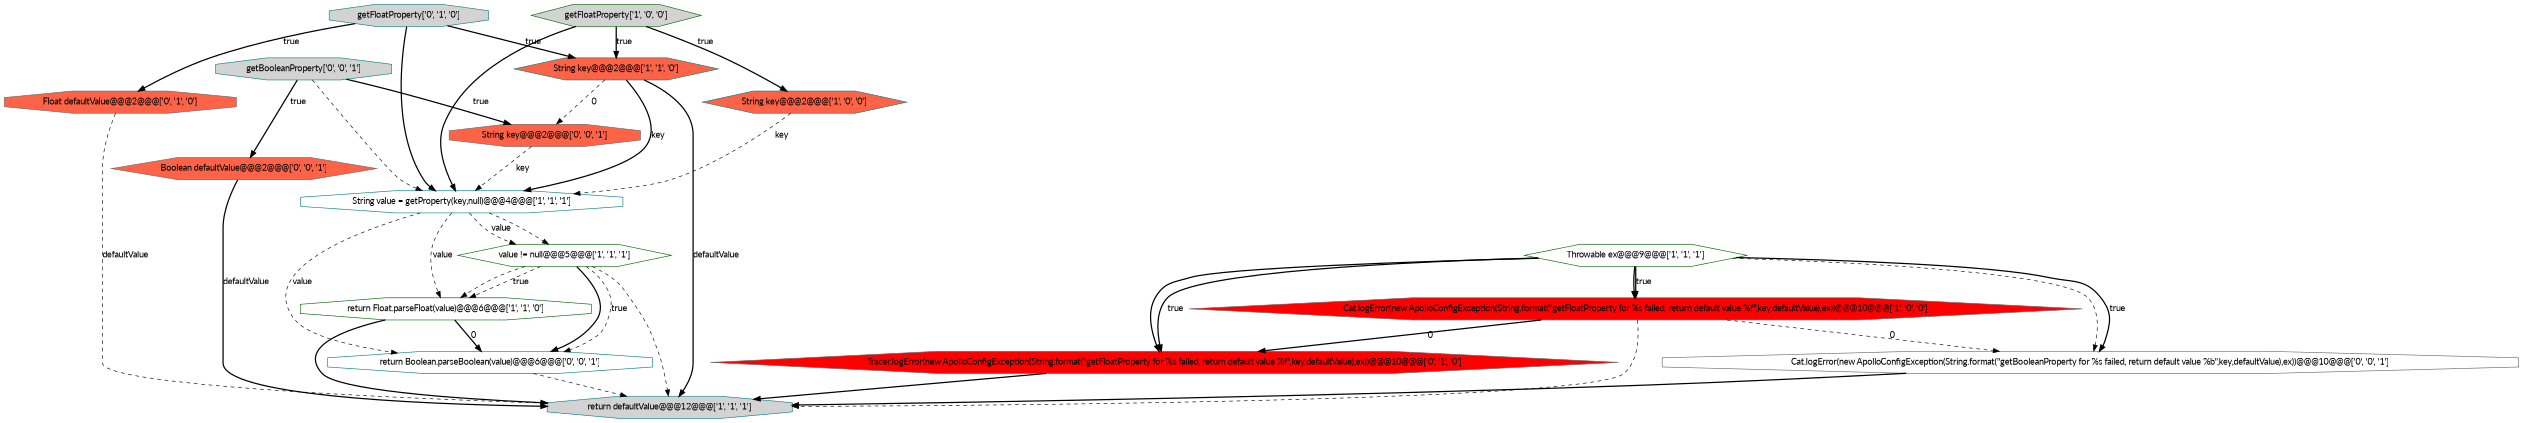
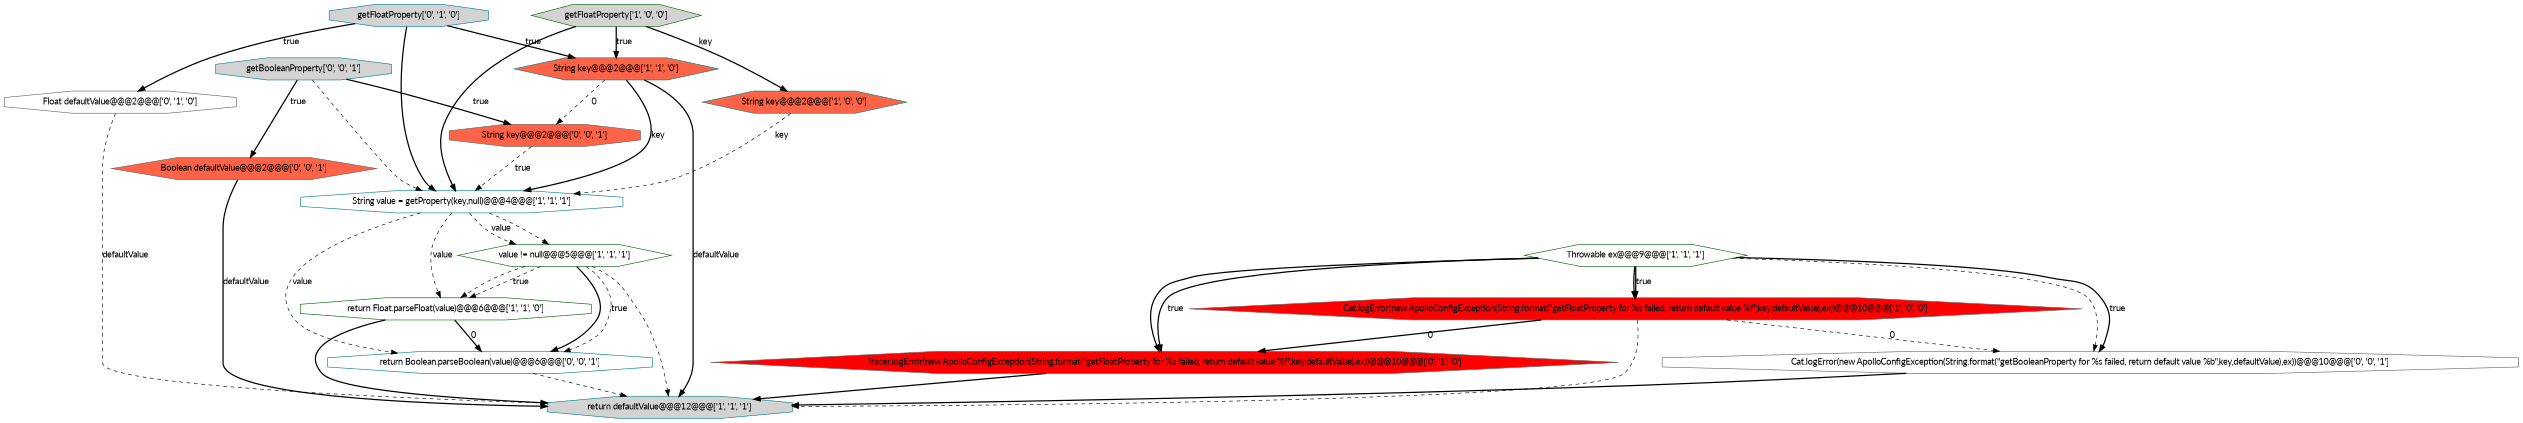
  digraph {
    fontname=Lato
    node [color=teal fillcolor=white fontname=Lato shape=octagon style=filled]
    edge [fontname=Lato style=bold]
    n1 [fillcolor=lightgray label="return defaultValue@@@12@@@['1', '1', '1']"]
    n2 [fillcolor=lightgray label="getBooleanProperty['0', '0', '1']"]
    n3 [label="String value = getProperty(key,null)@@@4@@@['1', '1', '1']"]
    n4 [color=gray40 fillcolor=tomato label="String key@@@2@@@['0', '0', '1']"]
    n5 [color=gray40 fillcolor=tomato label="Boolean defaultValue@@@2@@@['0', '0', '1']" shape=hexagon]
    n6 [color=darkgreen label="value != null@@@5@@@['1', '1', '1']" shape=hexagon]
    n7 [color=darkgreen label="return Float.parseFloat(value)@@@6@@@['1', '1', '0']"]
    n8 [label="return Boolean.parseBoolean(value)@@@6@@@['0', '0', '1']"]
    n9 [color=gray40 fillcolor=red label="Cat.logError(new ApolloConfigException(String.format(\"getFloatProperty for %s failed, return default value %f\",key,defaultValue),ex))@@@10@@@['1', '0', '0']" shape=hexagon]
    n10 [color=gray40 label="Cat.logError(new ApolloConfigException(String.format(\"getBooleanProperty for %s failed, return default value %b\",key,defaultValue),ex))@@@10@@@['0', '0', '1']"]
    n11 [color=gray40 fillcolor=red label="Tracer.logError(new ApolloConfigException(String.format(\"getFloatProperty for %s failed, return default value %f\",key,defaultValue),ex))@@@10@@@['0', '1', '0']" shape=hexagon]
    n12 [fillcolor=lightgray label="getFloatProperty['0', '1', '0']"]
-   n13 [color=gray40 fillcolor=tomato label="Float defaultValue@@@2@@@['0', '1', '0']"]
+   n13 [color=gray40 label="Float defaultValue@@@2@@@['0', '1', '0']"]
    n14 [fillcolor=tomato label="String key@@@2@@@['1', '1', '0']" shape=hexagon]
    n15 [fillcolor=tomato label="String key@@@2@@@['1', '0', '0']" shape=hexagon]
    n16 [color=darkgreen label="Throwable ex@@@9@@@['1', '1', '1']" shape=hexagon]
    n17 [color=darkgreen fillcolor=lightgray label="getFloatProperty['1', '0', '0']" shape=hexagon]
    n2 -> n3 [style=dashed]
    n2 -> n4 [label=true]
    n2 -> n5 [label=true]
    n3 -> n6 [style=dashed]
    n3 -> n6 [label=value style=dashed]
    n3 -> n7 [label=value style=dashed]
    n3 -> n8 [label=value style=dashed]
-   n4 -> n3 [label=key style=dashed]
+   n4 -> n3 [label=true style=dashed]
    n5 -> n1 [label=defaultValue]
    n6 -> n1 [style=dashed]
    n6 -> n7 [label=true style=dashed]
    n6 -> n7 [style=dashed]
    n6 -> n8
    n6 -> n8 [label=true style=dashed]
    n7 -> n1
    n7 -> n8 [label=0]
    n8 -> n1 [style=dashed]
    n9 -> n1 [style=dashed]
    n9 -> n10 [label=0 style=dashed]
    n9 -> n11 [label=0]
    n10 -> n1
    n11 -> n1
    n12 -> n3
    n12 -> n13 [label=true]
    n12 -> n14 [label=true]
    n13 -> n1 [label=defaultValue style=dashed]
    n14 -> n1 [label=defaultValue]
    n14 -> n3 [label=key]
    n14 -> n4 [label=0 style=dashed]
    n15 -> n3 [label=key style=dashed]
    n16 -> n9
    n16 -> n9 [label=true]
    n16 -> n10 [style=dashed]
    n16 -> n10 [label=true]
    n16 -> n11 [label=true]
    n16 -> n11
    n17 -> n3
    n17 -> n14 [label=true]
-   n17 -> n15 [label=true]
+   n17 -> n15 [label=key]
  }
